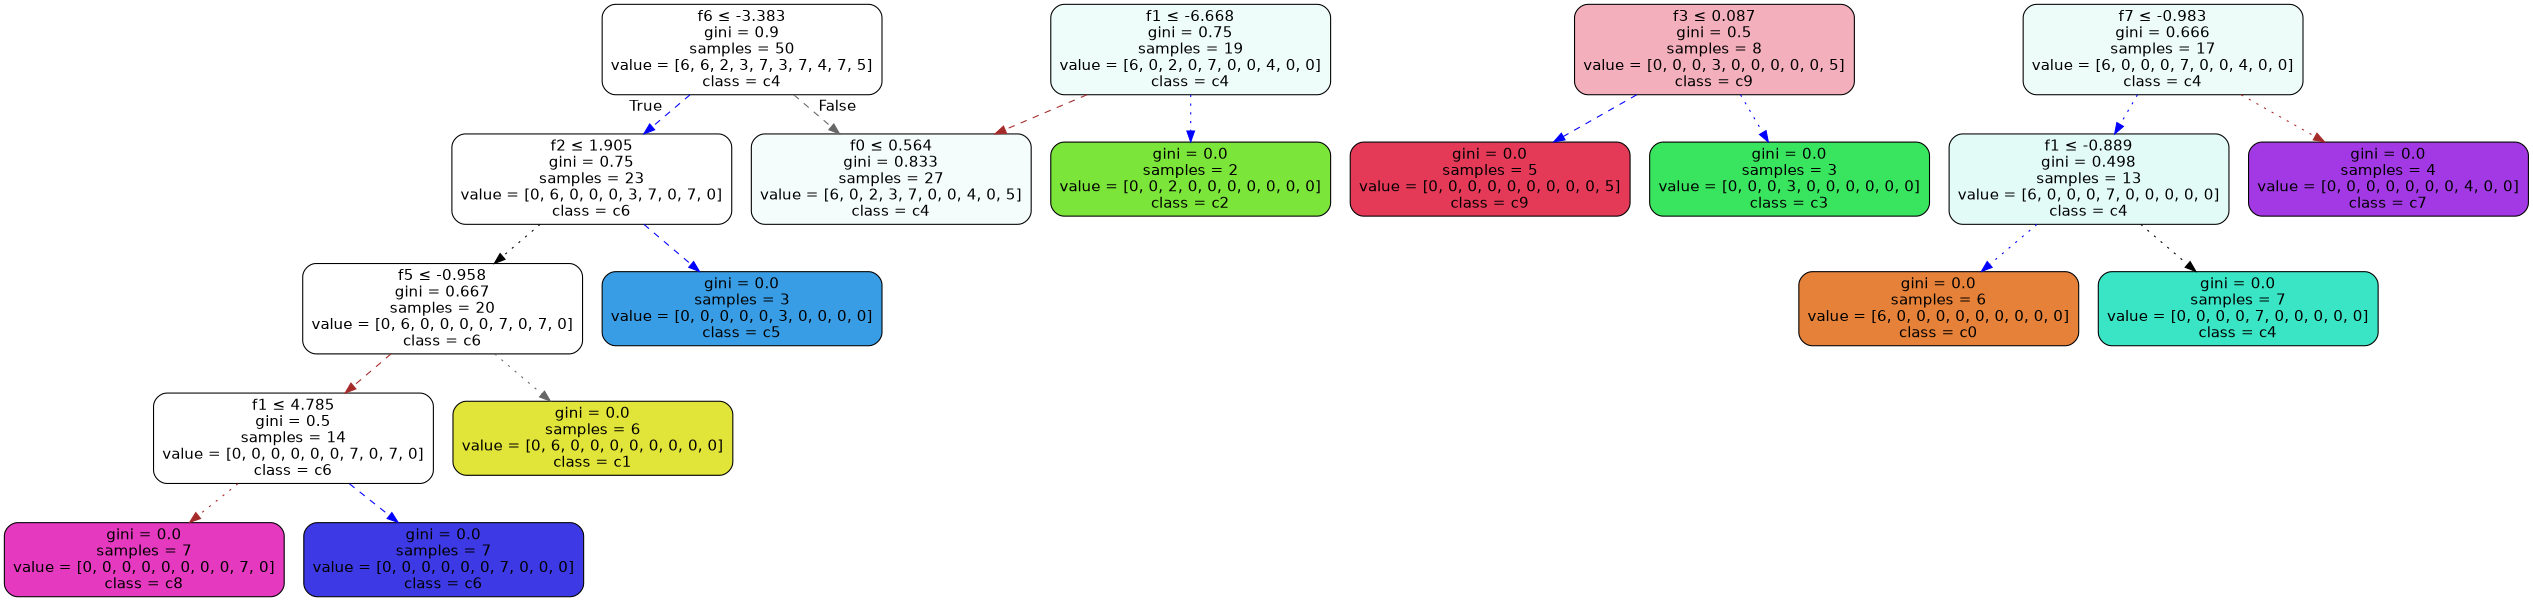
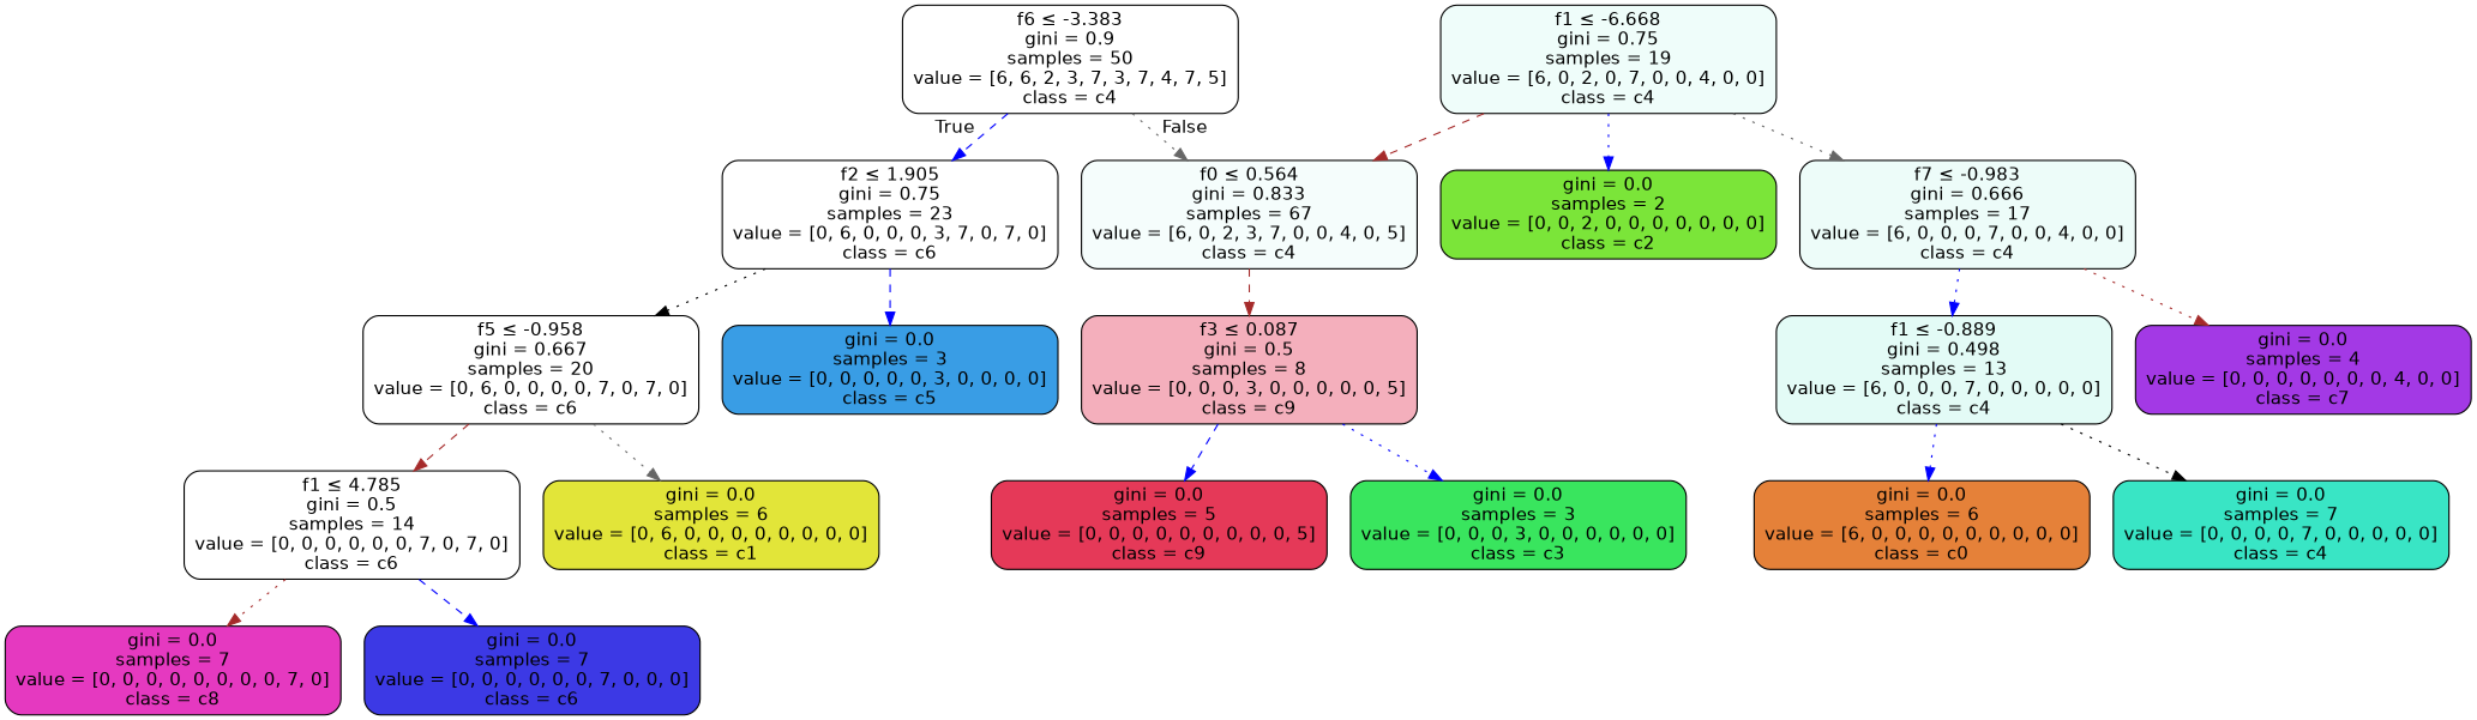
  digraph {
    node [color=black fillcolor="#3c39e500" fontname=helvetica shape=box style="filled, rounded"]
    edge [color=blue fontname=helvetica style=dotted]
    n1 [fillcolor="#39e5c500" label=<f6 &le; -3.383<br/>gini = 0.9<br/>samples = 50<br/>value = [6, 6, 2, 3, 7, 3, 7, 4, 7, 5]<br/>class = c4>]
    n2 [label=<f2 &le; 1.905<br/>gini = 0.75<br/>samples = 23<br/>value = [0, 6, 0, 0, 0, 3, 7, 0, 7, 0]<br/>class = c6>]
-   n3 [fillcolor="#39e5c50c" label=<f0 &le; 0.564<br/>gini = 0.833<br/>samples = 27<br/>value = [6, 0, 2, 3, 7, 0, 0, 4, 0, 5]<br/>class = c4>]
+   n3 [fillcolor="#39e5c50c" label=<f0 &le; 0.564<br/>gini = 0.833<br/>samples = 67<br/>value = [6, 0, 2, 3, 7, 0, 0, 4, 0, 5]<br/>class = c4>]
    n4 [label=<f5 &le; -0.958<br/>gini = 0.667<br/>samples = 20<br/>value = [0, 6, 0, 0, 0, 0, 7, 0, 7, 0]<br/>class = c6>]
    n5 [fillcolor="#399de5ff" label=<gini = 0.0<br/>samples = 3<br/>value = [0, 0, 0, 0, 0, 3, 0, 0, 0, 0]<br/>class = c5>]
    n6 [fillcolor="#e5395866" label=<f3 &le; 0.087<br/>gini = 0.5<br/>samples = 8<br/>value = [0, 0, 0, 3, 0, 0, 0, 0, 0, 5]<br/>class = c9>]
    n7 [label=<f1 &le; 4.785<br/>gini = 0.5<br/>samples = 14<br/>value = [0, 0, 0, 0, 0, 0, 7, 0, 7, 0]<br/>class = c6>]
    n8 [fillcolor="#e2e539ff" label=<gini = 0.0<br/>samples = 6<br/>value = [0, 6, 0, 0, 0, 0, 0, 0, 0, 0]<br/>class = c1>]
    n9 [fillcolor="#e539c0ff" label=<gini = 0.0<br/>samples = 7<br/>value = [0, 0, 0, 0, 0, 0, 0, 0, 7, 0]<br/>class = c8>]
    n10 [fillcolor="#3c39e5ff" label=<gini = 0.0<br/>samples = 7<br/>value = [0, 0, 0, 0, 0, 0, 7, 0, 0, 0]<br/>class = c6>]
    n11 [fillcolor="#39e5c514" label=<f1 &le; -6.668<br/>gini = 0.75<br/>samples = 19<br/>value = [6, 0, 2, 0, 7, 0, 0, 4, 0, 0]<br/>class = c4>]
    n12 [fillcolor="#7be539ff" label=<gini = 0.0<br/>samples = 2<br/>value = [0, 0, 2, 0, 0, 0, 0, 0, 0, 0]<br/>class = c2>]
    n13 [fillcolor="#39e5c517" label=<f7 &le; -0.983<br/>gini = 0.666<br/>samples = 17<br/>value = [6, 0, 0, 0, 7, 0, 0, 4, 0, 0]<br/>class = c4>]
    n14 [fillcolor="#e53958ff" label=<gini = 0.0<br/>samples = 5<br/>value = [0, 0, 0, 0, 0, 0, 0, 0, 0, 5]<br/>class = c9>]
    n15 [fillcolor="#39e55eff" label=<gini = 0.0<br/>samples = 3<br/>value = [0, 0, 0, 3, 0, 0, 0, 0, 0, 0]<br/>class = c3>]
    n16 [fillcolor="#39e5c524" label=<f1 &le; -0.889<br/>gini = 0.498<br/>samples = 13<br/>value = [6, 0, 0, 0, 7, 0, 0, 0, 0, 0]<br/>class = c4>]
    n17 [fillcolor="#a339e5ff" label=<gini = 0.0<br/>samples = 4<br/>value = [0, 0, 0, 0, 0, 0, 0, 4, 0, 0]<br/>class = c7>]
    n18 [fillcolor="#e58139ff" label=<gini = 0.0<br/>samples = 6<br/>value = [6, 0, 0, 0, 0, 0, 0, 0, 0, 0]<br/>class = c0>]
    n19 [fillcolor="#39e5c5ff" label=<gini = 0.0<br/>samples = 7<br/>value = [0, 0, 0, 0, 7, 0, 0, 0, 0, 0]<br/>class = c4>]
    n1 -> n2 [headlabel=True labelangle=45 labeldistance=2.5 style=dashed]
-   n1 -> n3 [color=gray40 headlabel=False labelangle=-45 labeldistance=2.5 style=dashed]
+   n1 -> n3 [color=gray40 headlabel=False labelangle=-45 labeldistance=2.5]
    n2 -> n4 [color=black]
    n2 -> n5 [style=dashed]
+   n3 -> n6 [color=brown style=dashed]
    n4 -> n7 [color=brown style=dashed]
    n4 -> n8 [color=gray40]
    n6 -> n14 [style=dashed]
    n6 -> n15
    n7 -> n9 [color=brown]
    n7 -> n10 [style=dashed]
    n11 -> n3 [color=brown style=dashed]
    n11 -> n12
+   n11 -> n13 [color=gray40]
    n13 -> n16
    n13 -> n17 [color=brown]
    n16 -> n18
    n16 -> n19 [color=black]
  }
